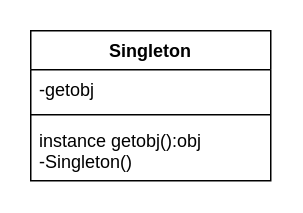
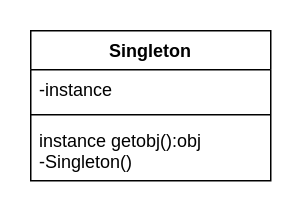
  <mxCell id="0" />
  <mxCell id="1" parent="0" />
  <mxCell id="2" value="Singleton" style="swimlane;fontStyle=1;align=center;verticalAlign=top;childLayout=stackLayout;horizontal=1;startSize=26;horizontalStack=0;resizeParent=1;resizeParentMax=0;resizeLast=0;collapsible=1;marginBottom=0;" vertex="1" parent="1"><mxGeometry x="20" y="20" width="160" height="100" as="geometry" /></mxCell>
- <mxCell id="3" value="-getobj" style="text;strokeColor=none;fillColor=none;align=left;verticalAlign=top;spacingLeft=4;spacingRight=4;overflow=hidden;rotatable=0;points=[[0,0.5],[1,0.5]];portConstraint=eastwest;" vertex="1" parent="2"><mxGeometry y="26" width="160" height="26" as="geometry" /></mxCell>
+ <mxCell id="3" value="-instance" style="text;strokeColor=none;fillColor=none;align=left;verticalAlign=top;spacingLeft=4;spacingRight=4;overflow=hidden;rotatable=0;points=[[0,0.5],[1,0.5]];portConstraint=eastwest;" vertex="1" parent="2"><mxGeometry y="26" width="160" height="26" as="geometry" /></mxCell>
  <mxCell id="4" value="" style="line;strokeWidth=1;fillColor=none;align=left;verticalAlign=middle;spacingTop=-1;spacingLeft=3;spacingRight=3;rotatable=0;labelPosition=right;points=[];portConstraint=eastwest;" vertex="1" parent="2"><mxGeometry y="52" width="160" height="8" as="geometry" /></mxCell>
  <mxCell id="5" value="instance getobj():obj &#10;-Singleton()" style="text;strokeColor=none;fillColor=none;align=left;verticalAlign=top;spacingLeft=4;spacingRight=4;overflow=hidden;rotatable=0;points=[[0,0.5],[1,0.5]];portConstraint=eastwest;" vertex="1" parent="2"><mxGeometry y="60" width="160" height="40" as="geometry" /></mxCell>
